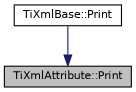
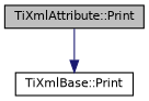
  digraph {
    rankdir=TB
    node [color=black fontname=Helvetica fontsize=10 shape=record style=filled]
    n1 [fillcolor=grey75 fontcolor=black height=0.2 label="TiXmlAttribute::Print" width=0.4]
    n2 [fillcolor=white height=0.2 label="TiXmlBase::Print" width=0.4]
-   n2 -> n1 [color=midnightblue fontname=Helvetica fontsize=10 labelfontname=Helvetica labelfontsize=10 style=solid]
+   n1 -> n2 [color=midnightblue fontname=Helvetica fontsize=10 labelfontname=Helvetica labelfontsize=10 style=solid]
  }
